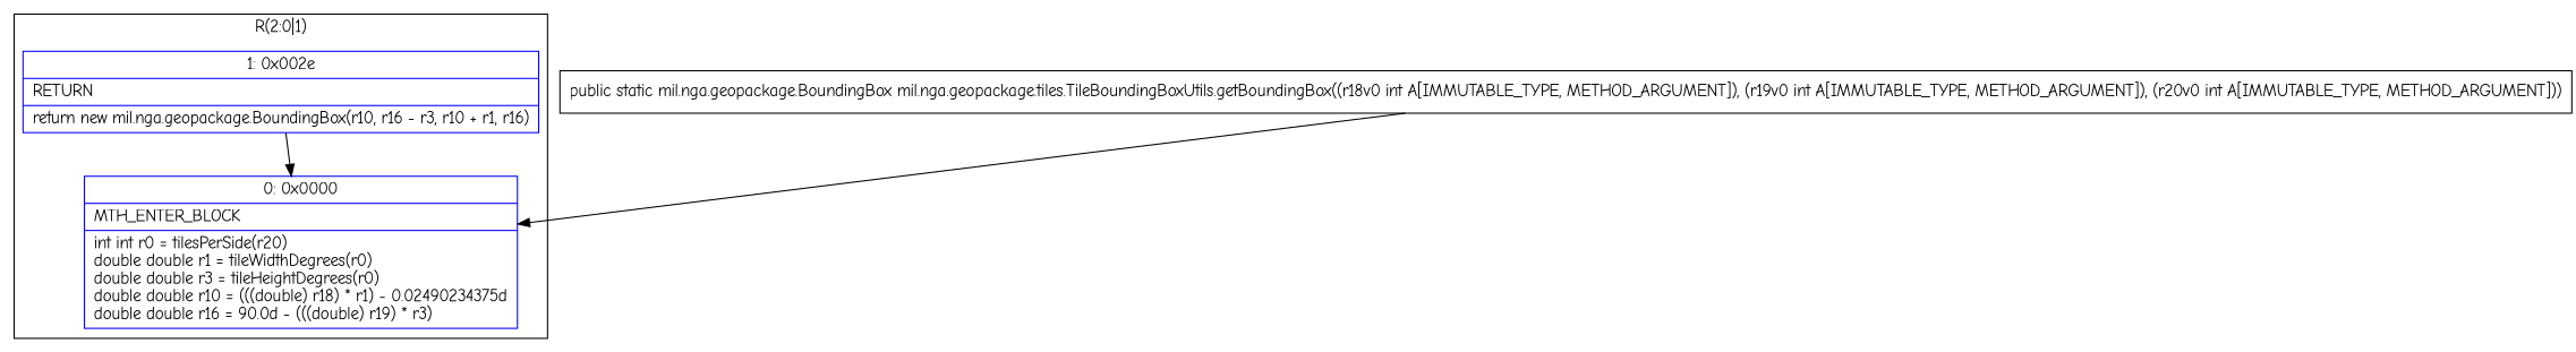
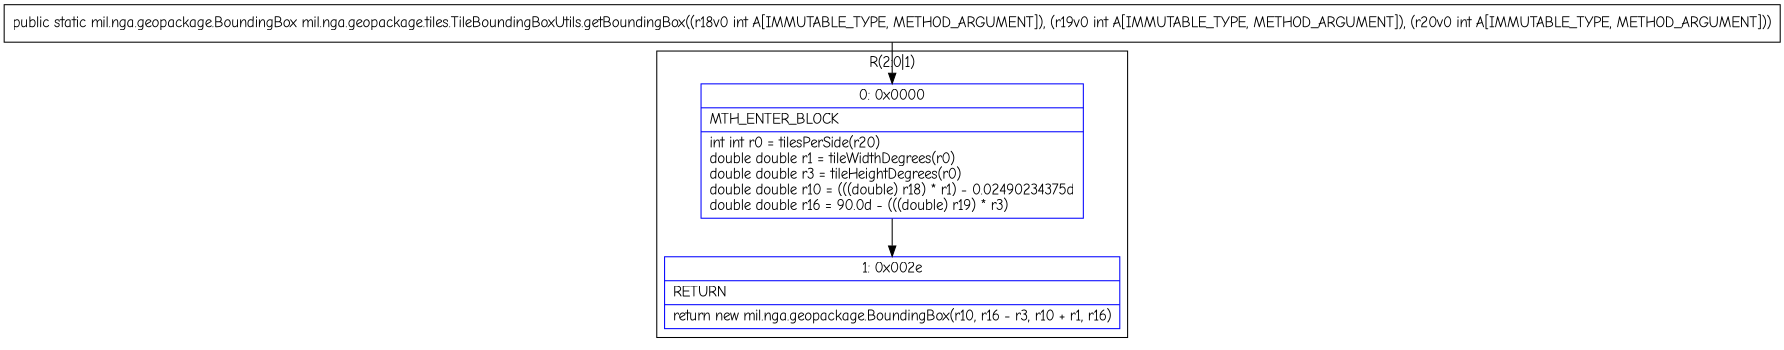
  digraph {
    fontname="Comic Neue"
    node [color=blue shape=record fontname="Comic Neue"]
    edge [fontname="Comic Neue"]
    n1 [label="{0\:\ 0x0000|MTH_ENTER_BLOCK\l|int int r0 = tilesPerSide(r20)\ldouble double r1 = tileWidthDegrees(r0)\ldouble double r3 = tileHeightDegrees(r0)\ldouble double r10 = (((double) r18) * r1) \- 0.02490234375d\ldouble double r16 = 90.0d \- (((double) r19) * r3)\l}"]
    n2 [label="{1\:\ 0x002e|RETURN\l|return new mil.nga.geopackage.BoundingBox(r10, r16 \- r3, r10 + r1, r16)\l}"]
    n3 [label="{public static mil.nga.geopackage.BoundingBox mil.nga.geopackage.tiles.TileBoundingBoxUtils.getBoundingBox((r18v0 int A[IMMUTABLE_TYPE, METHOD_ARGUMENT]), (r19v0 int A[IMMUTABLE_TYPE, METHOD_ARGUMENT]), (r20v0 int A[IMMUTABLE_TYPE, METHOD_ARGUMENT])) }" color=""]
    subgraph cluster_1 {
      label="R(2:0|1)"
      n1
      n2
    }
-   n2 -> n1
+   n1 -> n2
    n3 -> n1
  }
